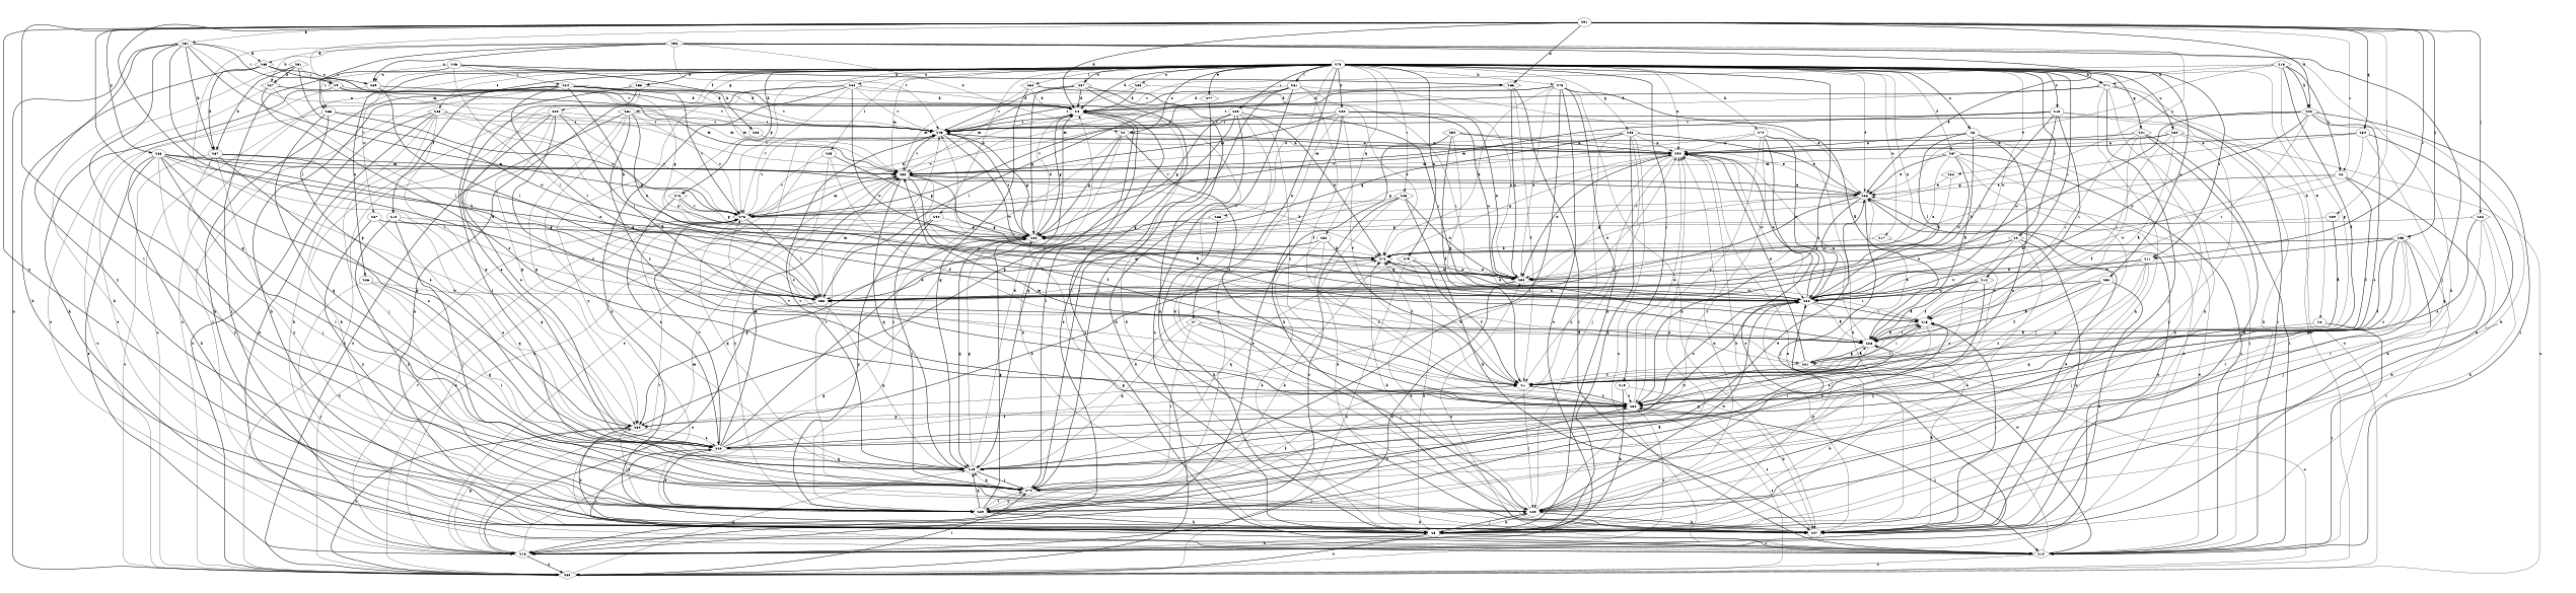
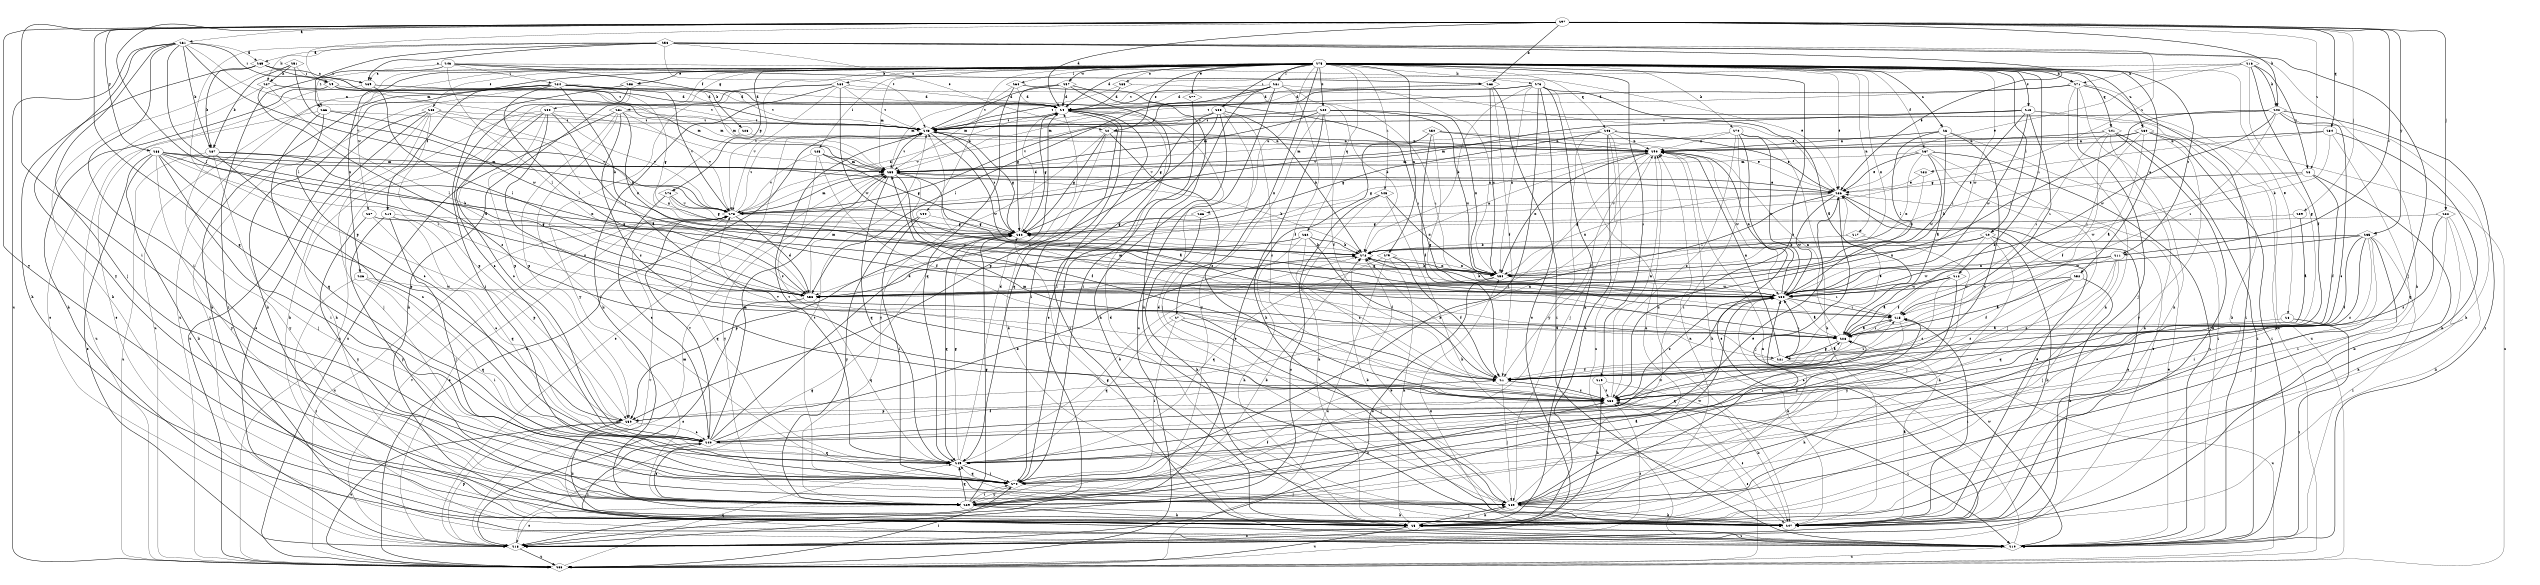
  strict digraph {
    node [shape=diamond]
    edge [style=solid]
    S75 [shape=ellipse]
    S84
    S6 [shape=ellipse]
    S52 [shape=ellipse]
    S69 [shape=ellipse]
    S4 [shape=ellipse]
    S77
    S58
    S8 [shape=ellipse]
    S36
    S14 [shape=ellipse]
    S37
    S80 [shape=ellipse]
    S31
    S71
    S25 [shape=ellipse]
    S70 [shape=ellipse]
    S73 [shape=ellipse]
    S81 [shape=ellipse]
    S64
    S0
    S55 [shape=ellipse]
    S79
    S17
    S44 [shape=ellipse]
    S90 [shape=ellipse]
    S85
    S2
    S76
    S43
    S62 [shape=ellipse]
    S41
    S83 [shape=ellipse]
    S45
    S12
    S19 [shape=ellipse]
    S63
    S13 [shape=ellipse]
    S38 [shape=ellipse]
    S11 [shape=ellipse]
    S60
    S86
    S33
    S78
    S57
    S67 [shape=ellipse]
    S30
    S26 [shape=ellipse]
    S7
    S20 [shape=ellipse]
    S54
    S29 [shape=ellipse]
    S48
    S5 [shape=ellipse]
    S47 [shape=ellipse]
    S53 [shape=ellipse]
    S10
    S28 [shape=ellipse]
    S40
    S18
    S74
    S49
    S82
    S89 [shape=ellipse]
    S59
    S1 [shape=ellipse]
    S72
    S15 [shape=ellipse]
-   S91 [shape=ellipse]
+   S91 [shape=ellipse label=S97]
    S61
    S68
    S22
    S39 [shape=ellipse]
    S42
    S34 [shape=ellipse]
    S88 [shape=ellipse]
    S35
    S3 [shape=ellipse]
    S65
    S87 [shape=ellipse]
    S9
    S16
    S21
    S56
    S27
    S32
    S66 [shape=ellipse]
    S46 [shape=ellipse]
    S23 [shape=ellipse]
    S24
    S50
    S51
    S75 -> S84 [label=c]
    S75 -> S6 [label=c style=bold]
    S75 -> S52 [label=c style=bold]
    S75 -> S69 [label=c]
    S75 -> S4 [label=d style=bold]
    S75 -> S77 [label=e style=bold]
    S75 -> S58 [label=e style=bold]
    S75 -> S8 [label=e]
    S75 -> S36 [label=e]
    S75 -> S14 [label=f style=bold]
    S75 -> S37 [label=f]
    S75 -> S80 [label=f]
    S75 -> S31 [label=g]
    S75 -> S71 [label=h style=bold]
    S75 -> S25 [label=i]
    S75 -> S70 [label=k]
    S75 -> S73 [label=k]
    S75 -> S81 [label=l style=bold]
    S75 -> S64 [label=l]
    S75 -> S0 [label=l style=bold]
    S75 -> S55 [label=m]
    S75 -> S79 [label=n style=bold]
    S75 -> S17 [label=n]
    S75 -> S44 [label=n]
-   S75 -> S90 [label=n]
    S75 -> S85 [label=o]
    S75 -> S2 [label=o style=bold]
    S75 -> S76 [label=p style=bold]
    S75 -> S43 [label=q]
    S75 -> S62 [label=q]
    S75 -> S41 [label=q style=bold]
    S75 -> S83 [label=r style=bold]
    S75 -> S45 [label=r]
    S75 -> S12 [label=r style=bold]
    S75 -> S19 [label=r style=bold]
    S75 -> S63 [label=s]
    S75 -> S13 [label=s style=bold]
    S75 -> S38 [label=s style=bold]
    S75 -> S11 [label=t style=bold]
    S75 -> S60 [label=u style=bold]
    S75 -> S86 [label=u]
    S75 -> S33 [label=u]
    S75 -> S78 [label=v]
    S75 -> S57 [label=w style=bold]
    S75 -> S67 [label=w]
    S75 -> S30 [label=w]
    S75 -> S26 [label=x style=bold]
    S75 -> S7 [label=x style=bold]
    S75 -> S20 [label=x style=bold]
    S75 -> S54 [label=x]
    S84 -> S4 [label=d]
    S84 -> S36 [label=e]
    S84 -> S78 [label=v]
    S84 -> S30 [label=w style=bold]
    S84 -> S29 [label=y]
    S84 -> S48 [label=t]
    S84 -> S5 [label=h style=bold]
    S84 -> S47 [label=k style=bold]
    S6 -> S90 [label=n style=bold]
    S6 -> S53 [label=l style=bold]
    S6 -> S10 [label=z]
    S6 -> S28 [label=a style=bold]
    S6 -> S40 [label=c style=bold]
    S52 -> S38 [label=s]
    S52 -> S30 [label=w style=bold]
    S52 -> S29 [label=y]
    S52 -> S47 [label=k style=bold]
    S52 -> S28 [label=a style=bold]
    S69 -> S4 [label=d]
    S69 -> S55 [label=m]
    S69 -> S53 [label=l style=bold]
    S69 -> S18 [label=o]
    S4 -> S48 [label=t style=bold]
    S4 -> S10 [label=z style=bold]
    S4 -> S74 [label=i style=bold]
    S4 -> S49 [label=q style=bold]
    S4 -> S82 [label=g style=bold]
    S77 -> S74 [label=i style=bold]
    S58 -> S4 [label=d]
    S58 -> S28 [label=a]
    S58 -> S40 [label=c style=bold]
    S58 -> S74 [label=i style=bold]
    S8 -> S10 [label=z style=bold]
    S8 -> S28 [label=a]
    S36 -> S78 [label=v]
    S36 -> S30 [label=w style=bold]
    S36 -> S54 [label=x]
    S36 -> S53 [label=l style=bold]
    S36 -> S18 [label=o style=bold]
    S36 -> S89 [label=j style=bold]
    S14 -> S29 [label=y style=bold]
    S14 -> S49 [label=q]
    S14 -> S82 [label=g]
    S14 -> S89 [label=j style=bold]
    S14 -> S59 [label=p]
    S37 -> S36 [label=e style=bold]
    S37 -> S55 [label=m]
    S37 -> S30 [label=w style=bold]
    S37 -> S54 [label=x]
    S37 -> S10 [label=z style=bold]
    S37 -> S18 [label=o]
    S37 -> S89 [label=j]
    S80 -> S38 [label=s style=bold]
    S80 -> S33 [label=u]
    S80 -> S78 [label=v]
    S80 -> S48 [label=t]
    S80 -> S5 [label=h]
    S80 -> S28 [label=a style=bold]
    S80 -> S40 [label=c style=bold]
    S80 -> S59 [label=p]
    S31 -> S38 [label=s style=bold]
    S31 -> S33 [label=u style=bold]
    S31 -> S78 [label=v]
    S31 -> S54 [label=x style=bold]
    S31 -> S48 [label=t]
    S31 -> S74 [label=i]
    S31 -> S59 [label=p]
    S71 -> S4 [label=d style=bold]
    S71 -> S33 [label=u]
    S71 -> S48 [label=t]
    S71 -> S5 [label=h]
    S71 -> S47 [label=k]
    S71 -> S10 [label=z style=bold]
    S71 -> S89 [label=j style=bold]
+   S25 -> S55 [label=m style=bold]
    S25 -> S38 [label=s]
    S25 -> S78 [label=v]
    S25 -> S82 [label=g style=bold]
    S25 -> S1 [label=f]
    S70 -> S90 [label=n]
    S70 -> S38 [label=s]
    S70 -> S78 [label=v]
    S70 -> S30 [label=w style=bold]
    S70 -> S47 [label=k]
    S70 -> S18 [label=o style=bold]
    S70 -> S74 [label=i]
    S73 -> S4 [label=d]
    S73 -> S78 [label=v style=bold]
    S73 -> S54 [label=x]
    S73 -> S5 [label=h style=bold]
    S73 -> S47 [label=k]
    S73 -> S28 [label=a style=bold]
    S73 -> S18 [label=o style=bold]
    S73 -> S74 [label=i style=bold]
    S73 -> S72 [label=b]
    S81 -> S4 [label=d]
    S81 -> S33 [label=u style=bold]
    S81 -> S54 [label=x]
    S81 -> S48 [label=t style=bold]
    S81 -> S53 [label=l style=bold]
    S81 -> S74 [label=i style=bold]
    S81 -> S1 [label=f]
    S81 -> S15 [label=r]
    S64 -> S4 [label=d]
    S64 -> S55 [label=m]
    S64 -> S49 [label=q style=bold]
    S64 -> S15 [label=r style=bold]
    S0 -> S54 [label=x style=bold]
    S0 -> S5 [label=h]
    S0 -> S47 [label=k style=bold]
    S0 -> S1 [label=f]
    S0 -> S72 [label=b]
    S55 -> S36 [label=e style=bold]
    S55 -> S29 [label=y]
    S55 -> S48 [label=t style=bold]
    S55 -> S28 [label=a style=bold]
    S55 -> S49 [label=q style=bold]
    S55 -> S1 [label=f style=bold]
    S55 -> S72 [label=b]
    S79 -> S33 [label=u]
    S79 -> S54 [label=x]
    S79 -> S5 [label=h]
    S79 -> S49 [label=q]
    S79 -> S1 [label=f style=bold]
    S17 -> S89 [label=j]
    S17 -> S72 [label=b]
    S44 -> S29 [label=y style=bold]
    S44 -> S74 [label=i style=bold]
    S44 -> S82 [label=g]
    S90 -> S55 [label=m]
    S90 -> S30 [label=w]
    S90 -> S54 [label=x style=bold]
    S90 -> S47 [label=k]
    S90 -> S53 [label=l]
    S90 -> S82 [label=g]
    S90 -> S1 [label=f]
    S85 -> S4 [label=d style=bold]
    S85 -> S55 [label=m]
    S85 -> S72 [label=b]
    S2 -> S90 [label=n style=bold]
    S2 -> S38 [label=s style=bold]
    S2 -> S29 [label=y]
    S2 -> S5 [label=h]
    S2 -> S82 [label=g style=bold]
    S76 -> S78 [label=v style=bold]
    S76 -> S30 [label=w]
    S76 -> S40 [label=c style=bold]
    S76 -> S82 [label=g]
    S43 -> S36 [label=e style=bold]
    S43 -> S55 [label=m]
    S43 -> S90 [label=n]
    S43 -> S33 [label=u]
    S43 -> S29 [label=y]
    S43 -> S5 [label=h style=bold]
    S43 -> S82 [label=g style=bold]
    S43 -> S89 [label=j]
    S62 -> S38 [label=s]
    S62 -> S5 [label=h]
    S62 -> S53 [label=l style=bold]
    S62 -> S1 [label=f style=bold]
+   S62 -> S72 [label=b style=bold]
    S41 -> S90 [label=n style=bold]
    S41 -> S5 [label=h]
    S41 -> S47 [label=k style=bold]
    S41 -> S10 [label=z style=bold]
    S41 -> S1 [label=f]
    S41 -> S15 [label=r]
    S83 -> S38 [label=s]
    S83 -> S78 [label=v]
    S83 -> S48 [label=t]
    S83 -> S5 [label=h style=bold]
    S83 -> S82 [label=g style=bold]
    S83 -> S89 [label=j]
    S83 -> S59 [label=p style=bold]
    S83 -> S72 [label=b style=bold]
-   S45 -> S78 [label=v]
    S45 -> S54 [label=x style=bold]
    S45 -> S5 [label=h]
-   S45 -> S47 [label=k style=bold]
+   S45 -> S47 [label=k]
    S45 -> S53 [label=l]
    S45 -> S18 [label=o style=bold]
    S12 -> S38 [label=s]
    S12 -> S30 [label=w style=bold]
    S12 -> S29 [label=y style=bold]
    S12 -> S28 [label=a style=bold]
    S19 -> S38 [label=s]
    S19 -> S5 [label=h style=bold]
    S19 -> S47 [label=k]
    S63 -> S33 [label=u style=bold]
    S63 -> S48 [label=t]
    S63 -> S5 [label=h]
    S63 -> S53 [label=l]
    S63 -> S18 [label=o style=bold]
    S63 -> S89 [label=j]
    S63 -> S59 [label=p]
    S63 -> S72 [label=b]
    S13 -> S33 [label=u]
    S13 -> S78 [label=v style=bold]
    S13 -> S30 [label=w style=bold]
    S13 -> S48 [label=t style=bold]
    S13 -> S47 [label=k]
    S13 -> S53 [label=l style=bold]
    S13 -> S15 [label=r style=bold]
    S38 -> S55 [label=m style=bold]
    S38 -> S90 [label=n]
    S38 -> S10 [label=z style=bold]
    S38 -> S59 [label=p]
    S11 -> S38 [label=s]
    S11 -> S30 [label=w style=bold]
    S11 -> S54 [label=x]
    S11 -> S49 [label=q]
    S11 -> S89 [label=j]
    S11 -> S1 [label=f]
    S60 -> S55 [label=m style=bold]
    S60 -> S90 [label=n]
    S60 -> S33 [label=u]
    S60 -> S29 [label=y]
+   S60 -> S10 [label=z style=bold]
    S60 -> S28 [label=a]
    S60 -> S15 [label=r]
    S86 -> S5 [label=h style=bold]
    S86 -> S82 [label=g]
    S33 -> S38 [label=s]
    S33 -> S74 [label=i style=bold]
    S33 -> S49 [label=q]
    S78 -> S4 [label=d]
    S78 -> S55 [label=m style=bold]
    S78 -> S33 [label=u]
    S78 -> S48 [label=t]
-   S78 -> S53 [label=l style=bold]
+   S78 -> S53 [label=d style=bold]
    S78 -> S18 [label=o]
    S78 -> S49 [label=q]
    S78 -> S82 [label=g]
    S57 -> S4 [label=d style=bold]
    S57 -> S48 [label=t style=bold]
    S57 -> S47 [label=k style=bold]
    S57 -> S18 [label=o style=bold]
    S57 -> S82 [label=g style=bold]
    S67 -> S29 [label=y style=bold]
    S67 -> S40 [label=c]
    S67 -> S82 [label=g style=bold]
    S30 -> S90 [label=n style=bold]
    S30 -> S38 [label=s style=bold]
    S30 -> S5 [label=h]
    S30 -> S28 [label=a]
    S30 -> S82 [label=g]
    S30 -> S72 [label=b style=bold]
    S30 -> S15 [label=r style=bold]
    S26 -> S30 [label=w]
    S26 -> S10 [label=z]
    S26 -> S74 [label=i]
    S26 -> S49 [label=q]
    S7 -> S28 [label=a]
    S7 -> S74 [label=i]
    S7 -> S49 [label=q]
    S7 -> S89 [label=j style=bold]
    S20 -> S55 [label=m style=bold]
    S20 -> S30 [label=w style=bold]
    S20 -> S54 [label=x style=bold]
    S20 -> S29 [label=y]
    S20 -> S48 [label=t style=bold]
    S20 -> S47 [label=k style=bold]
    S20 -> S1 [label=f]
    S54 -> S30 [label=w]
    S54 -> S53 [label=l]
    S54 -> S18 [label=o style=bold]
    S54 -> S72 [label=b]
    S54 -> S15 [label=r]
    S29 -> S38 [label=s style=bold]
    S29 -> S5 [label=h style=bold]
    S29 -> S47 [label=k]
    S29 -> S28 [label=a style=bold]
    S29 -> S40 [label=c style=bold]
-   S29 -> S59 [label=o]
+   S29 -> S18 [label=o]
    S29 -> S74 [label=i]
    S29 -> S49 [label=q style=bold]
    S29 -> S82 [label=g style=bold]
    S29 -> S1 [label=f]
    S29 -> S72 [label=b]
    S48 -> S90 [label=n style=bold]
-   S48 -> S33 [label=u]
+   S48 -> S33 [label=u style=bold]
    S48 -> S30 [label=w style=bold]
    S48 -> S18 [label=o]
    S48 -> S82 [label=g style=bold]
    S5 -> S90 [label=n]
    S5 -> S33 [label=u style=bold]
    S5 -> S10 [label=z style=bold]
    S5 -> S18 [label=o]
    S5 -> S89 [label=j style=bold]
    S47 -> S4 [label=d]
    S47 -> S36 [label=e style=bold]
    S47 -> S38 [label=s]
    S47 -> S28 [label=a]
    S47 -> S82 [label=g]
    S47 -> S72 [label=b]
    S47 -> S15 [label=r style=bold]
    S53 -> S55 [label=m]
    S53 -> S18 [label=o style=bold]
    S53 -> S49 [label=q]
    S10 -> S36 [label=e]
    S10 -> S90 [label=n]
    S10 -> S33 [label=u]
    S10 -> S78 [label=v]
    S10 -> S30 [label=w style=bold]
    S10 -> S54 [label=x]
    S28 -> S55 [label=m]
    S28 -> S90 [label=n]
    S28 -> S49 [label=q]
    S28 -> S15 [label=r]
    S28 -> S21 [label=g style=bold]
    S40 -> S4 [label=d style=bold]
    S40 -> S55 [label=m style=bold]
    S40 -> S78 [label=v style=bold]
    S40 -> S10 [label=z style=bold]
    S40 -> S49 [label=q]
    S40 -> S1 [label=f]
    S40 -> S72 [label=b style=bold]
    S18 -> S55 [label=m]
    S18 -> S38 [label=s]
    S18 -> S33 [label=u style=bold]
    S18 -> S78 [label=v]
    S18 -> S82 [label=g]
    S18 -> S59 [label=p]
    S74 -> S36 [label=e style=bold]
    S74 -> S29 [label=y]
    S74 -> S49 [label=q]
    S74 -> S89 [label=j]
    S49 -> S4 [label=d]
    S49 -> S30 [label=w style=bold]
    S49 -> S48 [label=t style=bold]
    S49 -> S74 [label=i style=bold]
    S49 -> S82 [label=g]
    S49 -> S72 [label=b]
    S49 -> S15 [label=r style=bold]
    S82 -> S4 [label=d]
    S82 -> S48 [label=t style=bold]
    S82 -> S49 [label=q style=bold]
    S82 -> S59 [label=p style=bold]
    S82 -> S72 [label=b]
    S89 -> S4 [label=d]
    S89 -> S90 [label=n]
    S89 -> S30 [label=w style=bold]
    S89 -> S48 [label=t]
    S89 -> S5 [label=h]
    S89 -> S47 [label=k style=bold]
    S89 -> S72 [label=b]
    S59 -> S90 [label=n]
    S59 -> S33 [label=u style=bold]
    S59 -> S47 [label=k style=bold]
    S59 -> S40 [label=c]
    S1 -> S38 [label=s style=bold]
    S1 -> S78 [label=v]
    S1 -> S89 [label=j]
    S1 -> S72 [label=b]
    S1 -> S15 [label=r]
    S72 -> S90 [label=n]
    S72 -> S54 [label=x style=bold]
    S15 -> S28 [label=a style=bold]
    S15 -> S40 [label=c]
    S91 -> S4 [label=d style=bold]
    S91 -> S55 [label=m]
    S91 -> S11 [label=t style=bold]
    S91 -> S29 [label=y style=bold]
    S91 -> S53 [label=l style=bold]
    S91 -> S74 [label=i style=bold]
    S91 -> S49 [label=q style=bold]
    S91 -> S61 [label=a]
    S91 -> S68 [label=b style=bold]
    S91 -> S22 [label=j style=bold]
    S91 -> S39 [label=j]
    S91 -> S42 [label=k style=bold]
    S91 -> S34 [label=q style=bold]
    S91 -> S88 [label=y style=bold]
    S91 -> S35 [label=y style=bold]
    S91 -> S3 [label=z]
    S61 -> S90 [label=n]
    S61 -> S33 [label=u style=bold]
    S61 -> S78 [label=v style=bold]
    S61 -> S29 [label=y style=bold]
    S61 -> S53 [label=l style=bold]
    S61 -> S74 [label=i style=bold]
+   S61 -> S89 [label=j style=bold]
    S61 -> S65 [label=a]
    S61 -> S87 [label=b style=bold]
    S61 -> S9 [label=r style=bold]
    S68 -> S4 [label=d]
    S68 -> S55 [label=m]
    S68 -> S54 [label=x style=bold]
    S68 -> S10 [label=z style=bold]
    S68 -> S1 [label=f]
    S22 -> S38 [label=s style=bold]
    S22 -> S5 [label=h]
    S22 -> S47 [label=k]
    S22 -> S74 [label=i]
    S22 -> S82 [label=g]
    S39 -> S28 [label=a style=bold]
    S39 -> S82 [label=g]
    S42 -> S30 [label=w style=bold]
    S42 -> S48 [label=t style=bold]
    S42 -> S5 [label=h]
    S42 -> S53 [label=l style=bold]
    S42 -> S10 [label=z style=bold]
    S42 -> S40 [label=c style=bold]
    S42 -> S15 [label=r]
    S34 -> S90 [label=n style=bold]
    S34 -> S5 [label=h style=bold]
    S34 -> S49 [label=q]
    S34 -> S82 [label=g]
    S34 -> S72 [label=b]
    S88 -> S36 [label=e style=bold]
    S88 -> S55 [label=m style=bold]
    S88 -> S29 [label=y]
    S88 -> S47 [label=k style=bold]
    S88 -> S53 [label=l]
    S88 -> S18 [label=o style=bold]
    S88 -> S74 [label=i style=bold]
    S88 -> S59 [label=p style=bold]
    S88 -> S72 [label=b style=bold]
    S35 -> S38 [label=s style=bold]
    S35 -> S30 [label=w style=bold]
    S35 -> S10 [label=z]
    S35 -> S74 [label=i]
    S35 -> S89 [label=j style=bold]
    S35 -> S59 [label=p]
    S35 -> S1 [label=f style=bold]
    S35 -> S72 [label=b style=bold]
    S3 -> S36 [label=e]
    S3 -> S30 [label=w]
    S3 -> S47 [label=k style=bold]
    S3 -> S1 [label=f style=bold]
    S3 -> S72 [label=b]
    S65 -> S69 [label=c style=bold]
    S65 -> S48 [label=t style=bold]
    S65 -> S5 [label=h style=bold]
    S65 -> S87 [label=b style=bold]
    S87 -> S55 [label=m style=bold]
    S87 -> S33 [label=u]
    S87 -> S54 [label=x style=bold]
    S87 -> S29 [label=y]
    S87 -> S40 [label=c style=bold]
    S87 -> S89 [label=j]
    S9 -> S4 [label=d]
    S9 -> S55 [label=m style=bold]
    S9 -> S48 [label=t]
    S9 -> S5 [label=h style=bold]
    S16 -> S36 [label=e]
    S16 -> S71 [label=h]
    S16 -> S48 [label=t]
    S16 -> S1 [label=f style=bold]
    S16 -> S42 [label=k style=bold]
    S16 -> S3 [label=z style=bold]
    S16 -> S21 [label=g]
    S21 -> S36 [label=e]
    S21 -> S90 [label=n style=bold]
    S21 -> S33 [label=u]
    S21 -> S48 [label=t]
    S21 -> S5 [label=h]
    S21 -> S28 [label=a]
    S21 -> S1 [label=f]
-   S21 -> S15 [label=r style=bold]
+   S21 -> S30 [label=r style=bold]
    S56 -> S69 [label=c style=bold]
    S56 -> S36 [label=e style=bold]
    S56 -> S2 [label=o]
    S56 -> S48 [label=t]
    S56 -> S5 [label=h]
    S56 -> S89 [label=j style=bold]
    S56 -> S59 [label=p]
    S56 -> S65 [label=a]
    S56 -> S27 [label=k]
    S56 -> S32 [label=z]
    S56 -> S66 [label=z style=bold]
    S27 -> S4 [label=d style=bold]
    S27 -> S38 [label=s style=bold]
    S27 -> S53 [label=l]
    S27 -> S18 [label=o]
    S32 -> S36 [label=e]
    S32 -> S54 [label=x]
    S66 -> S33 [label=u]
    S66 -> S78 [label=v style=bold]
    S66 -> S48 [label=t]
    S66 -> S40 [label=c style=bold]
    S66 -> S49 [label=q style=bold]
+   S46 -> S36 [label=e]
    S46 -> S53 [label=l]
    S46 -> S10 [label=z style=bold]
    S46 -> S68 [label=b style=bold]
    S46 -> S66 [label=z]
    S46 -> S23 [label=b style=bold]
    S46 -> S24 [label=z]
    S23 -> S90 [label=n]
    S23 -> S54 [label=x]
    S24 -> S4 [label=d style=bold]
    S24 -> S55 [label=m]
    S24 -> S33 [label=u]
    S24 -> S78 [label=v style=bold]
    S24 -> S48 [label=t]
    S24 -> S5 [label=h style=bold]
    S24 -> S47 [label=k style=bold]
    S24 -> S53 [label=l style=bold]
    S24 -> S10 [label=z]
    S24 -> S82 [label=g]
    S24 -> S72 [label=b style=bold]
    S50 -> S36 [label=e]
    S50 -> S90 [label=n style=bold]
    S50 -> S18 [label=o style=bold]
    S50 -> S1 [label=f style=bold]
    S50 -> S21 [label=g]
    S51 -> S30 [label=w style=bold]
    S51 -> S5 [label=h]
    S51 -> S87 [label=b style=bold]
    S51 -> S9 [label=r]
    S51 -> S27 [label=k style=bold]
  }
